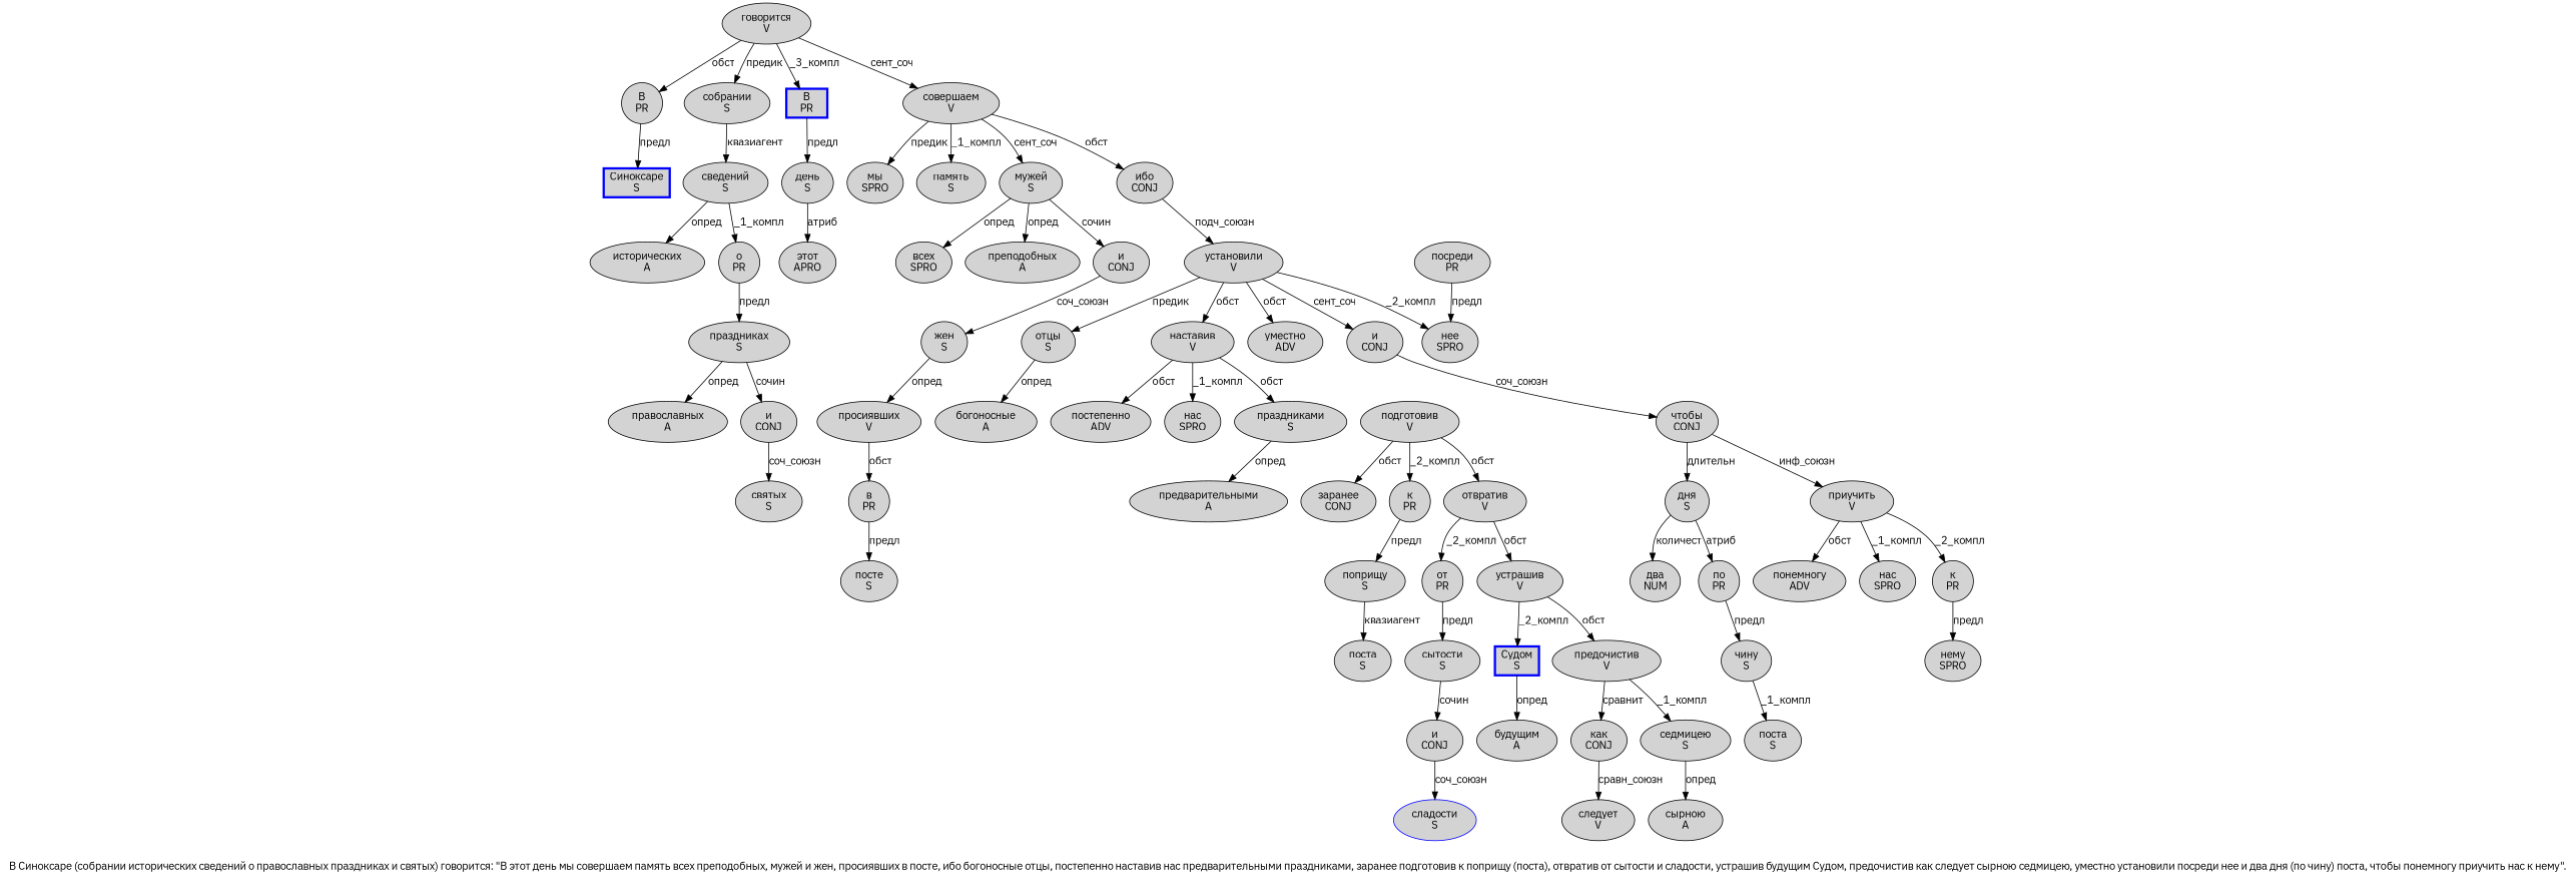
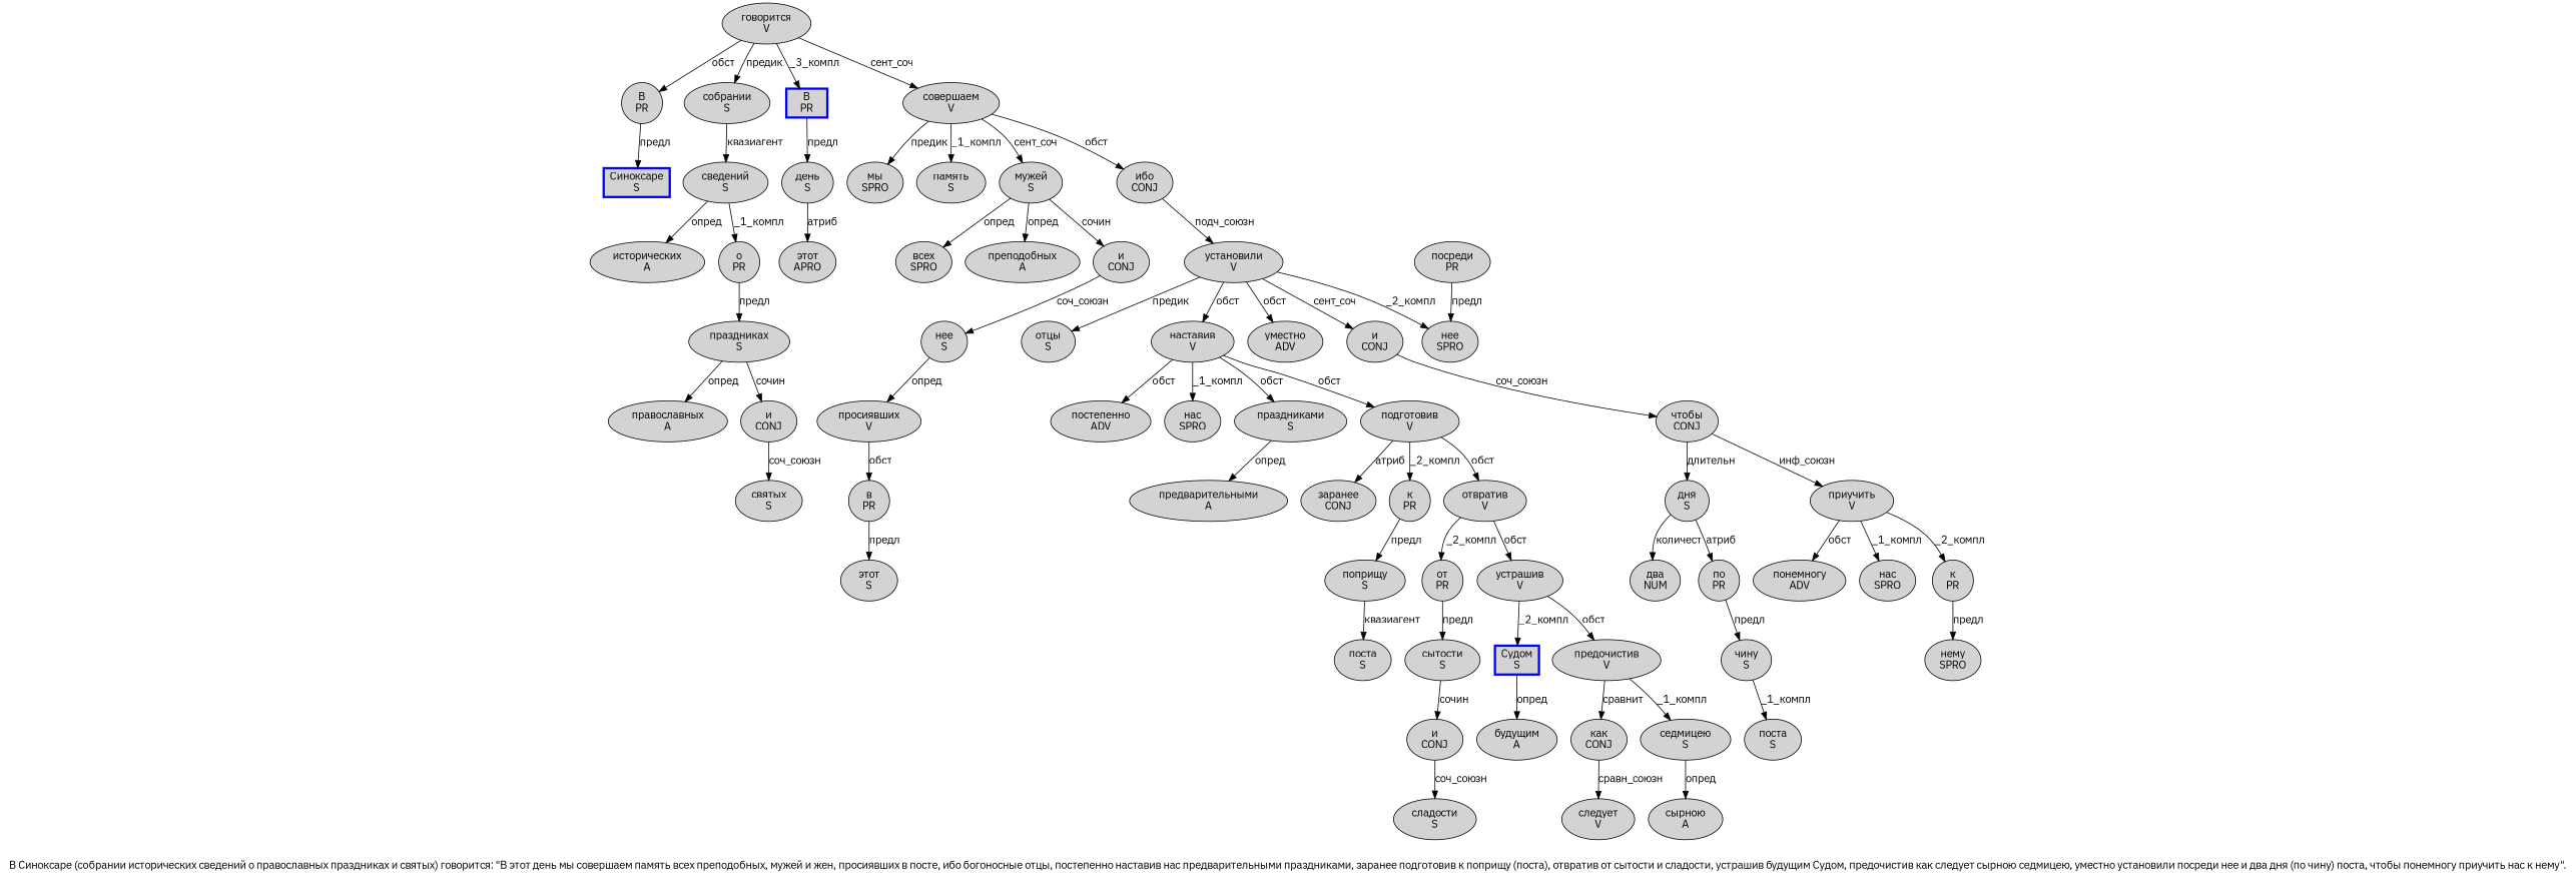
  digraph {
    fontname="IBM Plex Sans"
    label="В Синоксаре (собрании исторических сведений о православных праздниках и святых) говорится: \"В этот день мы совершаем память всех преподобных, мужей и жен, просиявших в посте, ибо богоносные отцы, постепенно наставив нас предварительными праздниками, заранее подготовив к поприщу (поста), отвратив от сытости и сладости, устрашив будущим Судом, предочистив как следует сырною седмицею, уместно установили посреди нее и два дня (по чину) поста, чтобы понемногу приучить нас к нему\"."
    node [fillcolor=lightgray fontname="IBM Plex Sans" penwidth=1 shape=ellipse style=filled]
    edge [fontname="IBM Plex Sans"]
    n1 [label="В\nPR"]
    n2 [color=blue label="Синоксаре\nS" penwidth=3 shape=box]
    n3 [label="собрании\nS"]
    n4 [label="сведений\nS"]
    n5 [label="исторических\nA"]
    n6 [label="о\nPR"]
    n7 [label="праздниках\nS"]
    n8 [label="православных\nA"]
    n9 [label="и\nCONJ"]
    n10 [label="святых\nS"]
    n11 [label="говорится\nV"]
    n12 [color=blue label="В\nPR" penwidth=3 shape=box]
    n13 [label="совершаем\nV"]
    n14 [label="день\nS"]
    n15 [label="мы\nSPRO"]
    n16 [label="память\nS"]
    n17 [label="мужей\nS"]
    n18 [label="ибо\nCONJ"]
    n19 [label="этот\nAPRO"]
    n20 [label="всех\nSPRO"]
    n21 [label="преподобных\nA"]
    n22 [label="и\nCONJ"]
    n23 [label="установили\nV"]
-   n24 [label="жен\nS"]
+   n24 [label="нее\nS"]
    n25 [label="просиявших\nV"]
    n26 [label="в\nPR"]
-   n27 [label="посте\nS"]
+   n27 [label="этот\nS"]
    n28 [label="отцы\nS"]
    n29 [label="наставив\nV"]
    n30 [label="уместно\nADV"]
    n31 [label="и\nCONJ"]
    n32 [label="нее\nSPRO"]
-   n33 [label="богоносные\nA"]
    n34 [label="постепенно\nADV"]
    n35 [label="нас\nSPRO"]
    n36 [label="праздниками\nS"]
    n37 [label="подготовив\nV"]
    n38 [label="предварительными\nA"]
    n39 [label="заранее\nCONJ"]
    n40 [label="к\nPR"]
    n41 [label="отвратив\nV"]
    n42 [label="поприщу\nS"]
    n43 [label="от\nPR"]
    n44 [label="устрашив\nV"]
    n45 [label="поста\nS"]
    n46 [label="сытости\nS"]
    n47 [color=blue label="Судом\nS" penwidth=3 shape=box]
    n48 [label="предочистив\nV"]
    n49 [label="и\nCONJ"]
-   n50 [label="сладости\nS" color=blue]
+   n50 [label="сладости\nS"]
    n51 [label="будущим\nA"]
    n52 [label="как\nCONJ"]
    n53 [label="седмицею\nS"]
    n54 [label="следует\nV"]
    n55 [label="сырною\nA"]
    n56 [label="посреди\nPR"]
    n57 [label="чтобы\nCONJ"]
    n58 [label="дня\nS"]
    n59 [label="приучить\nV"]
    n60 [label="два\nNUM"]
    n61 [label="по\nPR"]
    n62 [label="чину\nS"]
    n63 [label="поста\nS"]
    n64 [label="понемногу\nADV"]
    n65 [label="нас\nSPRO"]
    n66 [label="к\nPR"]
    n67 [label="нему\nSPRO"]
    n1 -> n2 [label="предл"]
    n3 -> n4 [label="квазиагент"]
    n4 -> n5 [label="опред"]
    n4 -> n6 [label="_1_компл"]
    n6 -> n7 [label="предл"]
    n7 -> n8 [label="опред"]
    n7 -> n9 [label="сочин"]
    n9 -> n10 [label="соч_союзн"]
    n11 -> n1 [label="обст"]
    n11 -> n3 [label="предик"]
    n11 -> n12 [label="_3_компл"]
    n11 -> n13 [label="сент_соч"]
    n12 -> n14 [label="предл"]
    n13 -> n15 [label="предик"]
    n13 -> n16 [label="_1_компл"]
    n13 -> n17 [label="сент_соч"]
    n13 -> n18 [label="обст"]
    n14 -> n19 [label="атриб"]
    n17 -> n20 [label="опред"]
    n17 -> n21 [label="опред"]
    n17 -> n22 [label="сочин"]
    n18 -> n23 [label="подч_союзн"]
    n22 -> n24 [label="соч_союзн"]
    n23 -> n28 [label="предик"]
    n23 -> n29 [label="обст"]
    n23 -> n30 [label="обст"]
    n23 -> n31 [label="сент_соч"]
    n23 -> n32 [label="_2_компл"]
    n24 -> n25 [label="опред"]
    n25 -> n26 [label="обст"]
    n26 -> n27 [label="предл"]
-   n28 -> n33 [label="опред"]
    n29 -> n34 [label="обст"]
    n29 -> n35 [label="_1_компл"]
    n29 -> n36 [label="обст"]
+   n29 -> n37 [label="обст"]
    n31 -> n57 [label="соч_союзн"]
    n36 -> n38 [label="опред"]
-   n37 -> n39 [label="обст"]
+   n37 -> n39 [label="атриб"]
    n37 -> n40 [label="_2_компл"]
    n37 -> n41 [label="обст"]
    n40 -> n42 [label="предл"]
    n41 -> n43 [label="_2_компл"]
    n41 -> n44 [label="обст"]
    n42 -> n45 [label="квазиагент"]
    n43 -> n46 [label="предл"]
    n44 -> n47 [label="_2_компл"]
    n44 -> n48 [label="обст"]
    n46 -> n49 [label="сочин"]
    n47 -> n51 [label="опред"]
    n48 -> n52 [label="сравнит"]
    n48 -> n53 [label="_1_компл"]
    n49 -> n50 [label="соч_союзн"]
    n52 -> n54 [label="сравн_союзн"]
    n53 -> n55 [label="опред"]
    n56 -> n32 [label="предл"]
    n57 -> n58 [label="длительн"]
    n57 -> n59 [label="инф_союзн"]
    n58 -> n60 [label="количест"]
    n58 -> n61 [label="атриб"]
    n59 -> n64 [label="обст"]
    n59 -> n65 [label="_1_компл"]
    n59 -> n66 [label="_2_компл"]
    n61 -> n62 [label="предл"]
    n62 -> n63 [label="_1_компл"]
    n66 -> n67 [label="предл"]
  }
